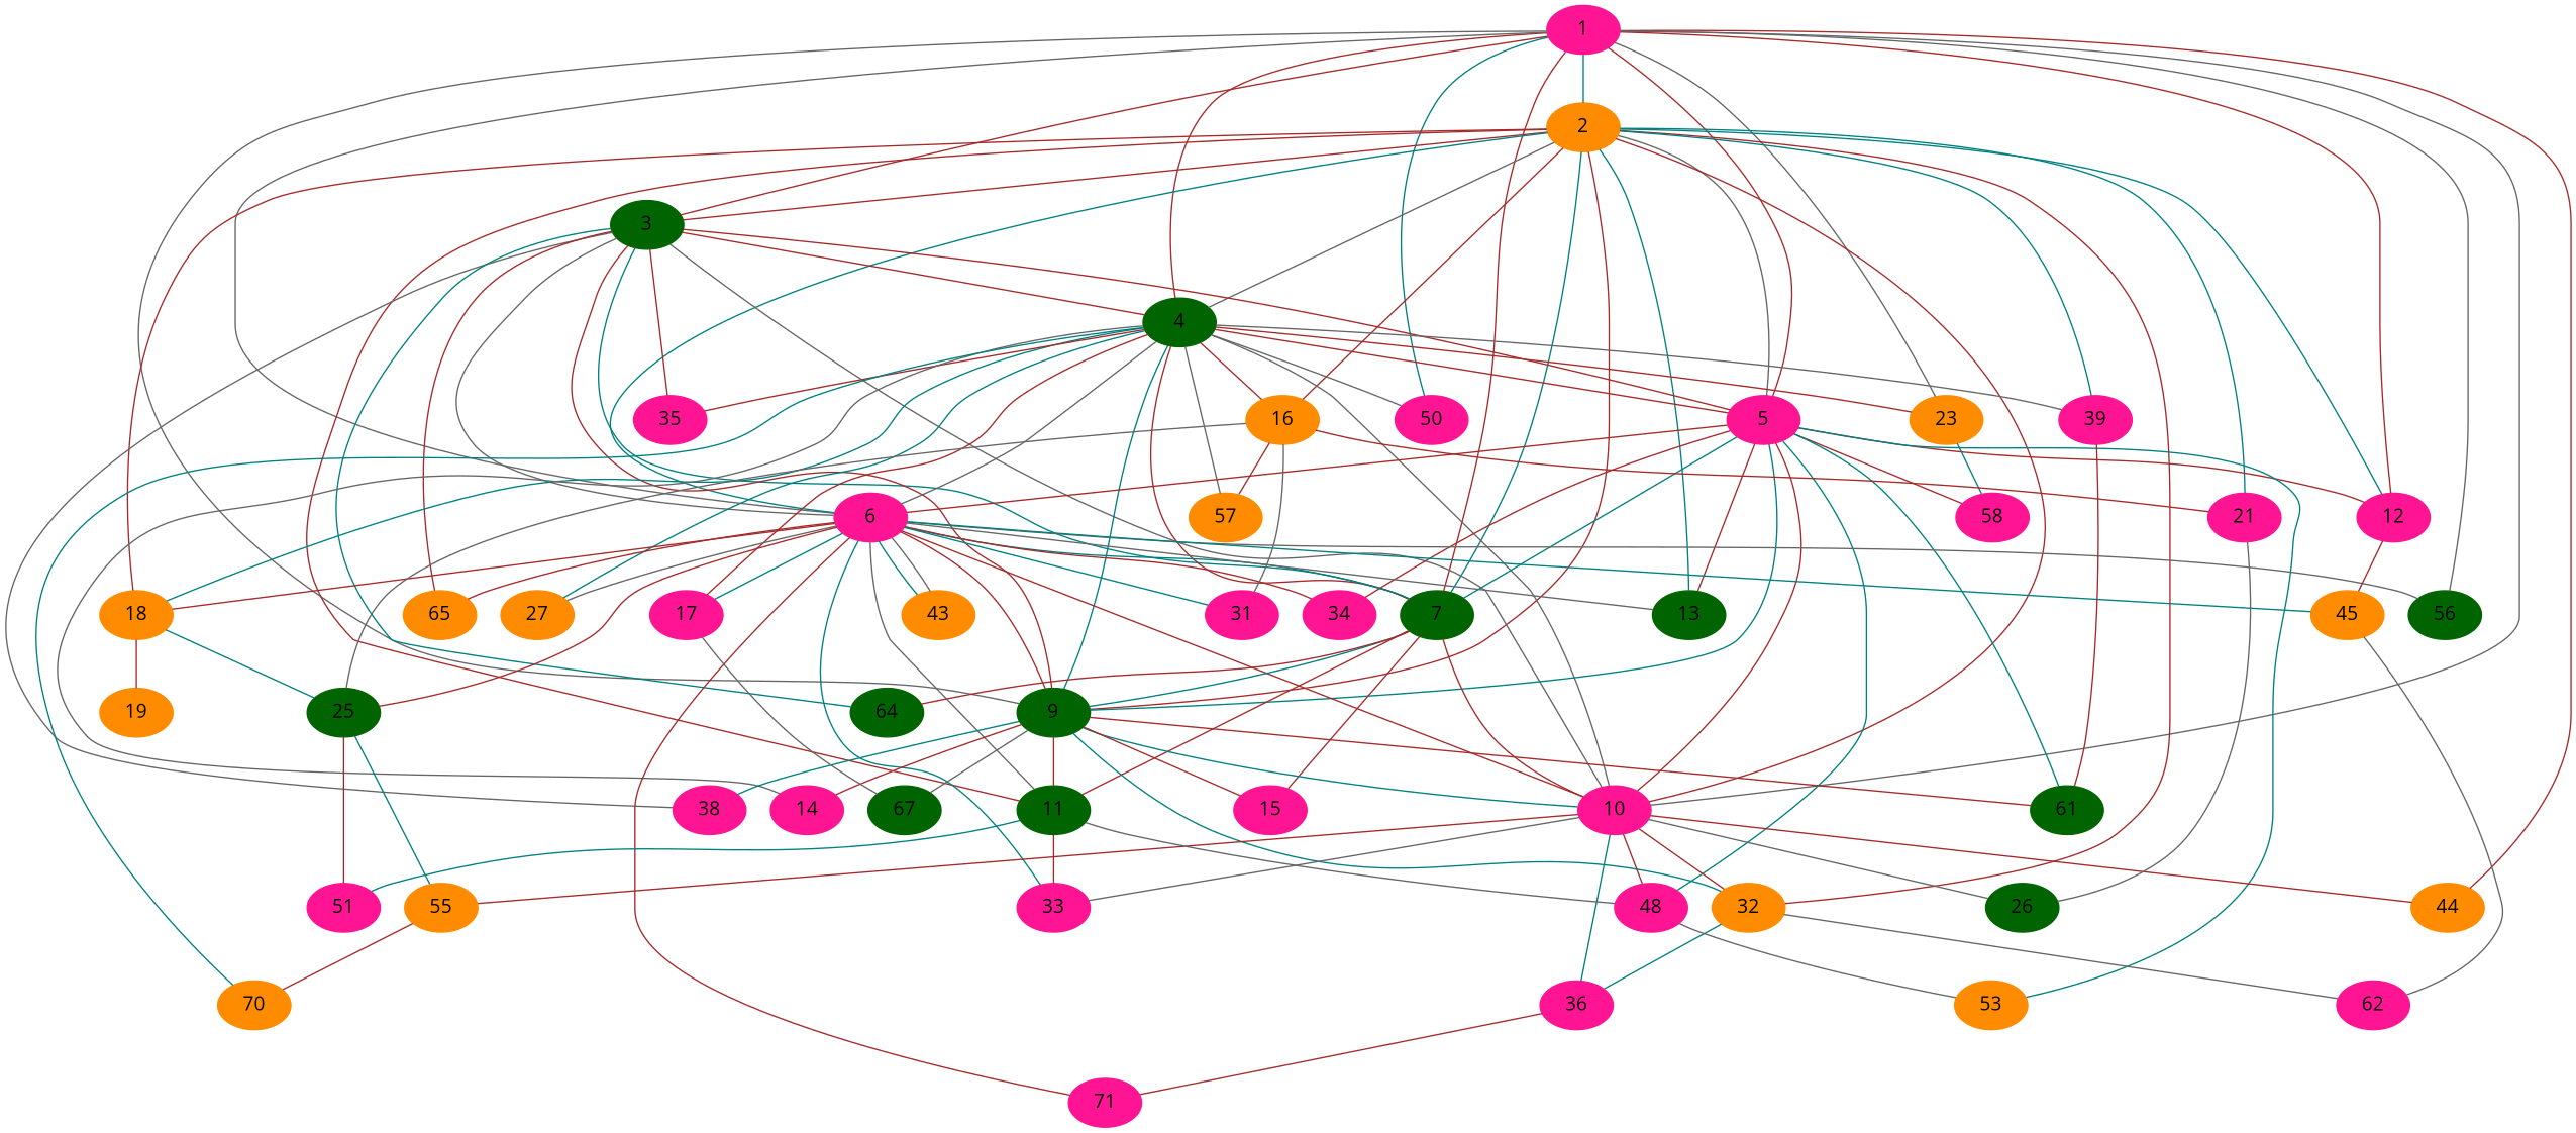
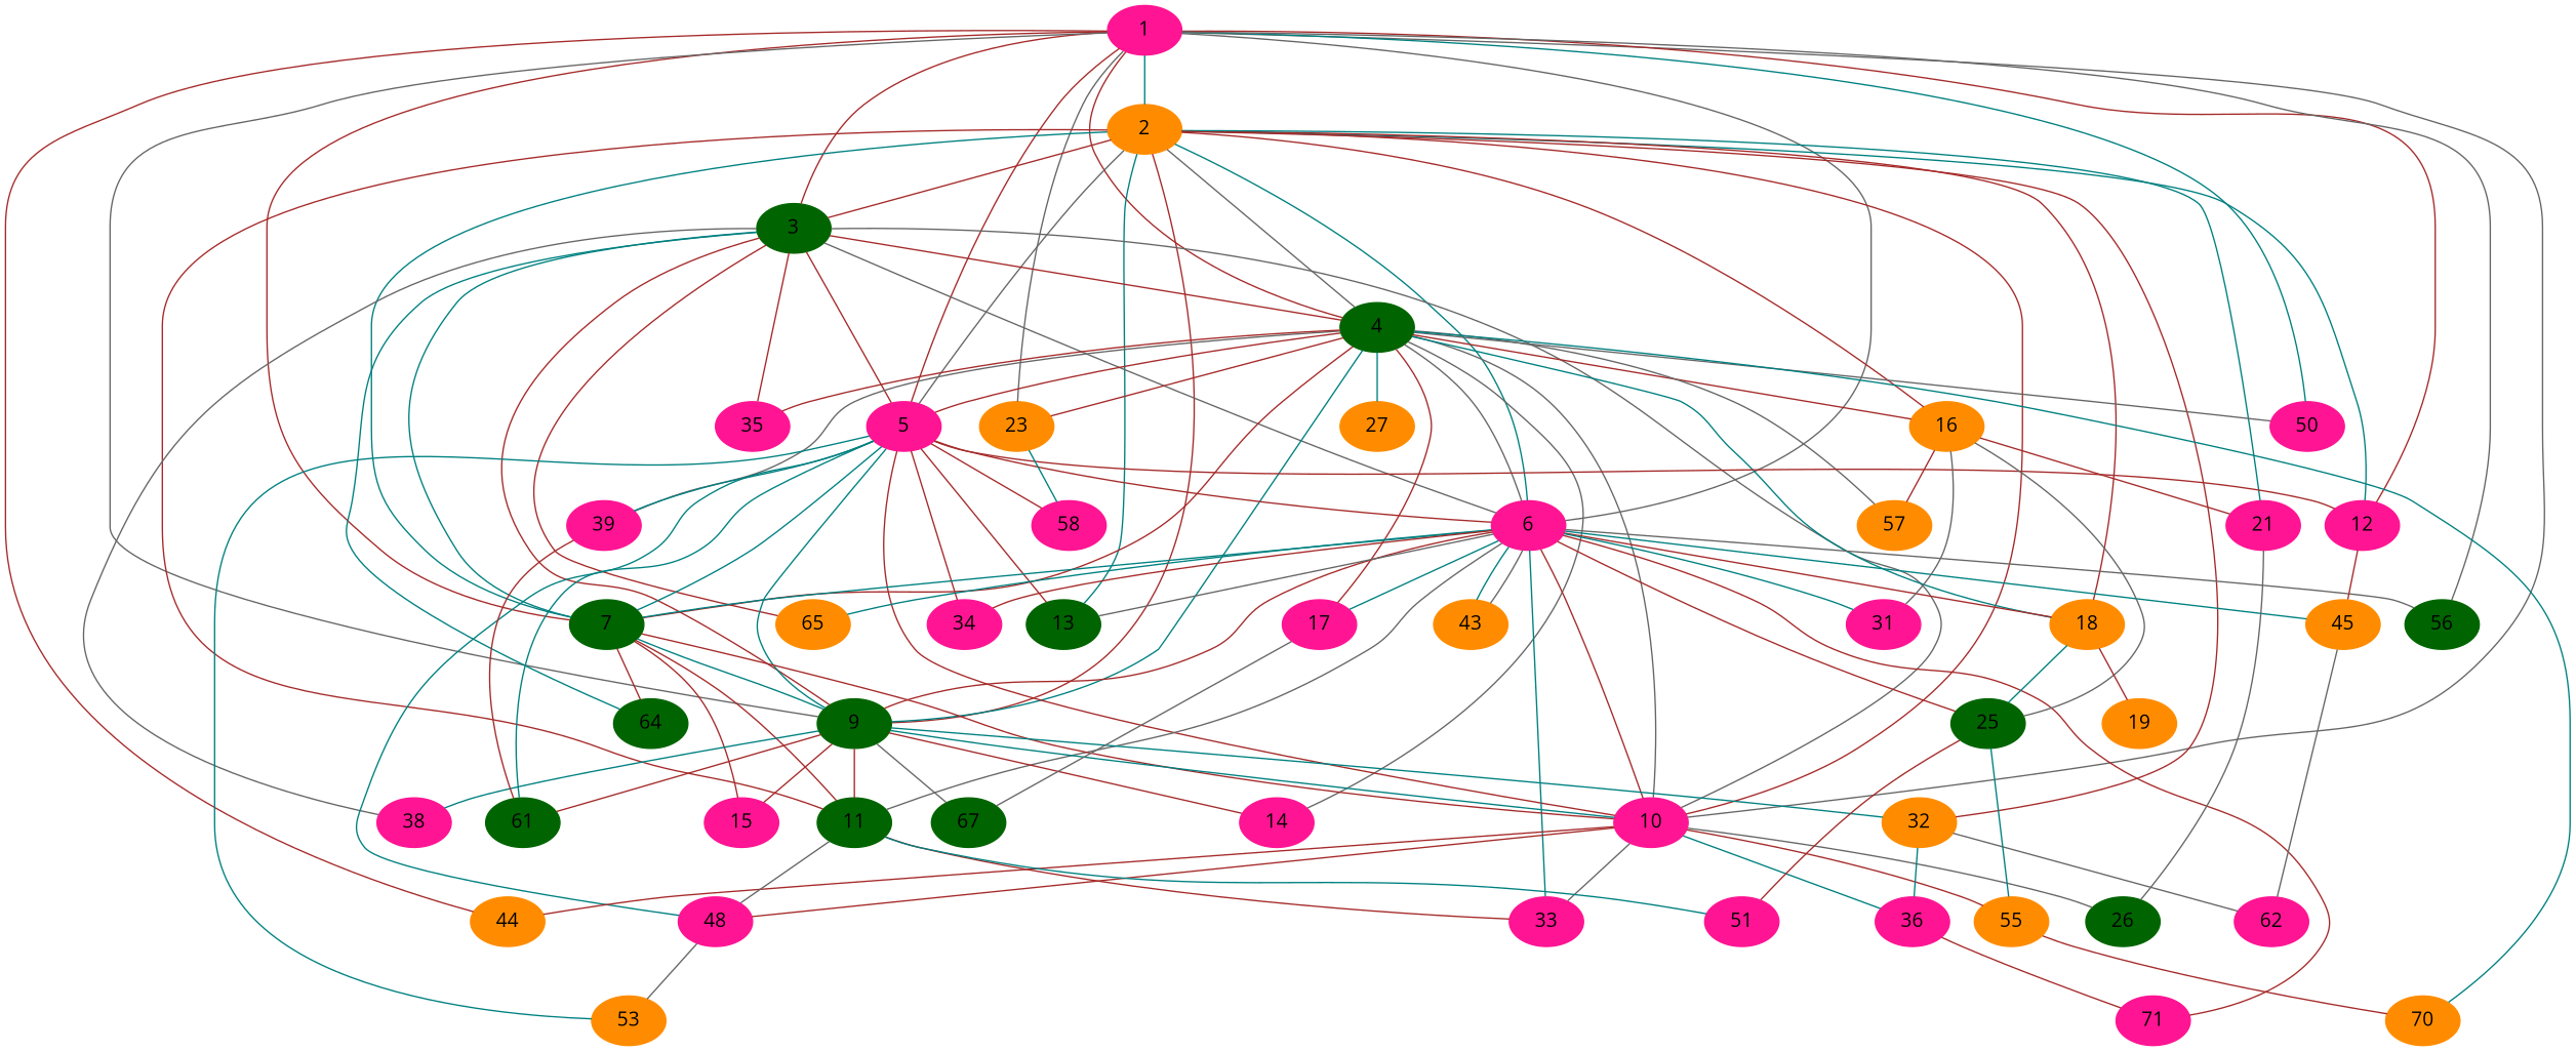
  graph {
    fontname="Open Sans"
    node [color=deeppink fontname="Open Sans" style=filled]
    edge [color=brown fontname="Open Sans"]
    1 [super="+40"]
    2 [color=darkorange super="+8"]
    3 [color=darkgreen super="+22"]
    4 [color=darkgreen super="+63"]
    5 [super="+47"]
    6 [super="+20"]
    7 [color=darkgreen super="+29"]
    9 [color=darkgreen super="+37"]
    10 [super="+52"]
    12 [super="+66"]
    23 [color=darkorange]
    44 [color=darkorange]
    50
    56 [color=darkgreen]
    11 [color=darkgreen super="+30"]
    13 [color=darkgreen super="+59"]
    16 [color=darkorange]
    18 [color=darkorange super="+24"]
    21
    32 [color=darkorange super="+54"]
    39 [super="+69"]
    35
    38
    64 [color=darkgreen]
    65 [color=darkorange]
    14
    17 [super="+42"]
    27 [color=darkorange]
    57 [color=darkorange]
    70 [color=darkorange]
    34
    48 [super="+49"]
    53 [color=darkorange]
    58
    61 [color=darkgreen super="+68"]
    25 [color=darkgreen super="+28"]
    31
    33 [super="+46"]
    n39 [label=71]
    43 [color=darkorange super="+60"]
    45 [color=darkorange]
    15
    67 [color=darkgreen]
    26 [color=darkgreen]
    36
    55 [color=darkorange]
    51
    19 [color=darkorange]
    62
    1 -- 2 [color=teal weight=3]
    1 -- 3
    1 -- 4
    1 -- 5
    1 -- 6 [color=gray40]
    1 -- 7
    1 -- 9 [color=gray40]
    1 -- 10 [color=gray40]
    1 -- 12
    1 -- 23 [color=gray40]
    1 -- 44
    1 -- 50 [color=teal]
    1 -- 56 [color=gray40]
    2 -- 3 [weight=2]
    2 -- 4 [color=gray40 weight=2]
    2 -- 5 [color=gray40 weight=2]
    2 -- 6 [color=teal weight=2]
    2 -- 7 [color=teal weight=2]
    2 -- 9 [weight=2]
    2 -- 10 [weight=2]
    2 -- 12 [color=teal]
    2 -- 11
    2 -- 13 [color=teal]
    2 -- 16
    2 -- 18
    2 -- 21 [color=teal]
    2 -- 32
-   2 -- 39 [color=teal]
+   5 -- 39 [color=teal]
    3 -- 4
    3 -- 5
    3 -- 6 [color=gray40]
    3 -- 7 [color=teal weight=2]
    3 -- 9
    3 -- 10 [color=gray40]
    3 -- 35
    3 -- 38 [color=gray40]
    3 -- 64 [color=teal]
    3 -- 65
    4 -- 5
    4 -- 6 [color=gray40]
    4 -- 7
    4 -- 9 [color=teal]
    4 -- 10 [color=gray40]
    4 -- 23
    4 -- 50 [color=gray40 weight=2]
    4 -- 16
    4 -- 18 [color=teal]
    4 -- 39 [color=gray40]
    4 -- 35
    4 -- 14 [color=gray40]
    4 -- 17
    4 -- 27 [color=teal]
    4 -- 57 [color=gray40]
    4 -- 70 [color=teal]
    5 -- 6
    5 -- 7 [color=teal]
    5 -- 9 [color=teal]
    5 -- 10 [weight=2]
    5 -- 12
    5 -- 13
    5 -- 34
    5 -- 48 [color=teal]
    5 -- 53 [color=teal]
    5 -- 58
    5 -- 61 [color=teal]
    6 -- 7 [color=teal]
    6 -- 9
    6 -- 10 [weight=2]
    6 -- 56 [color=gray40]
    6 -- 11 [color=gray40]
    6 -- 13 [color=gray40]
    6 -- 18
-   6 -- 65
+   6 -- 65 [color=teal]
    6 -- 17 [color=teal weight=2]
-   6 -- 27 [color=gray40]
    6 -- 34
    6 -- 25
    6 -- 31 [color=teal]
    6 -- 33 [color=teal]
    6 -- n39
    6 -- 43 [color=teal weight=2]
    6 -- 43 [color=gray40]
    6 -- 45 [color=teal]
    7 -- 9 [color=teal]
    7 -- 10
    7 -- 11
    7 -- 64
    7 -- 15
    9 -- 10 [color=teal weight=2]
    9 -- 11
    9 -- 32 [color=teal]
    9 -- 38 [color=teal]
    9 -- 14
    9 -- 61
    9 -- 15
    9 -- 67 [color=gray40]
    10 -- 44
-   10 -- 32
    10 -- 48
    10 -- 33 [color=gray40]
    10 -- 26 [color=gray40]
    10 -- 36 [color=teal]
    10 -- 55
    12 -- 45
    23 -- 58 [color=teal]
    11 -- 48 [color=gray40]
    11 -- 33
    11 -- 51 [color=teal]
    16 -- 21
    16 -- 57
    16 -- 25 [color=gray40]
    16 -- 31 [color=gray40]
    18 -- 25 [color=teal]
    18 -- 19
    21 -- 26 [color=gray40]
    32 -- 36 [color=teal]
    32 -- 62 [color=gray40]
    39 -- 61
    17 -- 67 [color=gray40]
    48 -- 53 [color=gray40]
    25 -- 55 [color=teal]
    25 -- 51
    45 -- 62 [color=gray40]
    36 -- n39
    55 -- 70
  }
